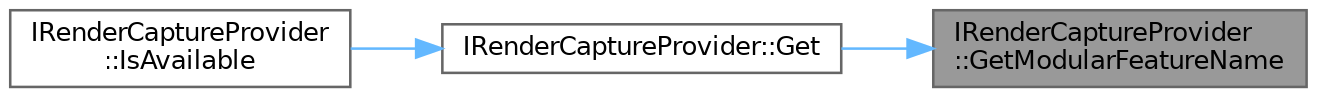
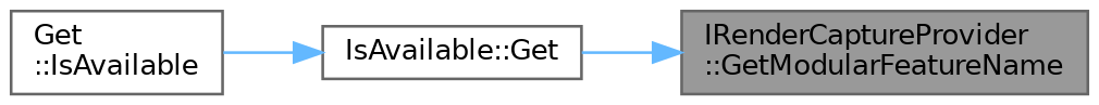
  digraph {
    rankdir=RL
    node [color=grey40 fillcolor=white fontname=Helvetica fontsize=10 shape=box style=filled]
    edge [color=steelblue1 dir=back fontname=Helvetica fontsize=10 labelfontname=Helvetica labelfontsize=10 style=solid]
    n1 [color=gray40 fillcolor=grey60 fontcolor=black height=0.2 label="IRenderCaptureProvider\l::GetModularFeatureName" width=0.4]
-   n2 [height=0.2 label="IRenderCaptureProvider::Get" width=0.4]
-   n3 [height=0.2 label="IRenderCaptureProvider\l::IsAvailable" width=0.4]
+   n2 [height=0.2 label="IsAvailable::Get" width=0.4]
+   n3 [height=0.2 label="Get\l::IsAvailable" width=0.4]
    n1 -> n2
    n2 -> n3
  }
